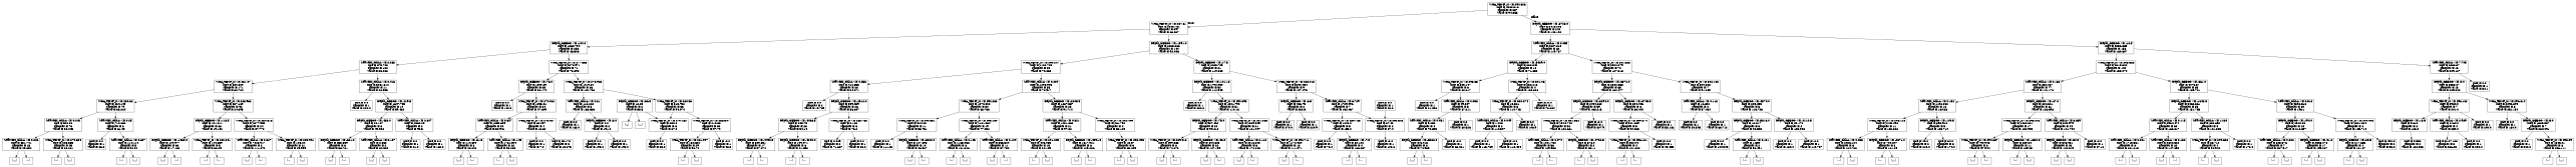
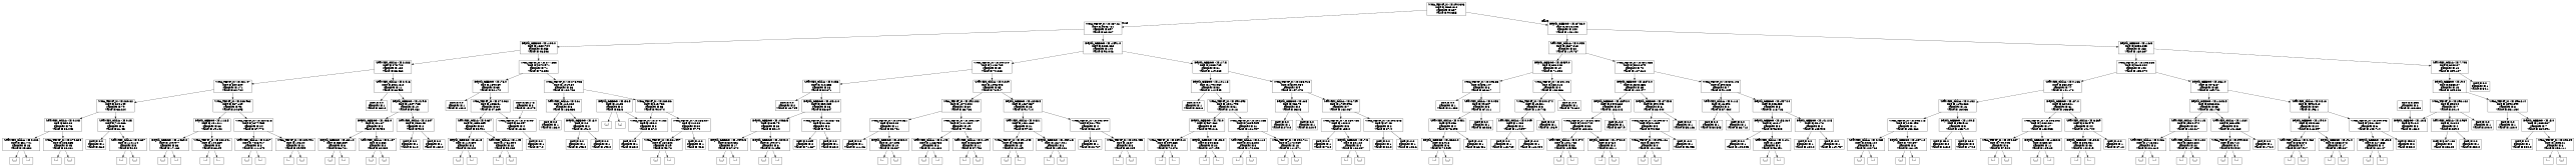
  digraph {
    node [shape=box]
    n1 [label="WOA_TEMP_K <= 294.306\nmse = 4368.316\nsamples = 637\nvalue = 94.355"]
    n2 [label="WOA_TEMP_K <= 287.61\nmse = 2345.751\nsamples = 397\nvalue = 63.087"]
    n3 [label="Depth_GEBCO <= -3728.0\nmse = 3416.206\nsamples = 240\nvalue = 146.152"]
    n4 [label="Depth_GEBCO <= -100.0\nmse = 1660.704\nsamples = 253\nvalue = 46.508"]
    n5 [label="Depth_GEBCO <= -1591.0\nmse = 2223.666\nsamples = 144\nvalue = 92.046"]
    n6 [label="SeaWIFs_ChlrA <= 0.055\nmse = 2627.813\nsamples = 82\nvalue = 119.737"]
    n7 [label="Depth_GEBCO <= -16.5\nmse = 3256.885\nsamples = 158\nvalue = 160.607"]
    n8 [label="SeaWIFs_ChlrA <= 2.288\nmse = 875.728\nsamples = 182\nvalue = 33.062"]
    n9 [label="WOA_TEMP_K <= 277.555\nmse = 2070.971\nsamples = 71\nvalue = 78.692"]
    n10 [label="WOA_TEMP_K <= 290.247\nmse = 1123.785\nsamples = 83\nvalue = 70.663"]
    n11 [label="Depth_GEBCO <= -17.5\nmse = 2285.789\nsamples = 61\nvalue = 119.865"]
    n12 [label="WOA_TEMP_K <= 281.47\nmse = 640.609\nsamples = 171\nvalue = 30.704"]
    n13 [label="SeaWIFs_ChlrA <= 2.416\nmse = 3081.812\nsamples = 11\nvalue = 68.955"]
    n14 [label="Depth_GEBCO <= -76.0\nmse = 1890.39\nsamples = 35\nvalue = 52.174"]
    n15 [label="WOA_TEMP_K <= 278.928\nmse = 1019.84\nsamples = 36\nvalue = 102.723"]
    n16 [label="WOA_TEMP_K <= 280.82\nmse = 624.149\nsamples = 79\nvalue = 38.224"]
    n17 [label="WOA_TEMP_K <= 283.962\nmse = 567.169\nsamples = 92\nvalue = 24.395"]
    n18 [label="mse = 0.0\nsamples = 1\nvalue = 230.0"]
    n19 [label="Depth_GEBCO <= -419.5\nmse = 1647.735\nsamples = 10\nvalue = 59.482"]
    n20 [label="SeaWIFs_ChlrA <= 0.242\nmse = 520.86\nsamples = 73\nvalue = 36.045"]
    n21 [label="SeaWIFs_ChlrA <= 0.25\nmse = 710.036\nsamples = 6\nvalue = 81.45"]
    n22 [label="Depth_GEBCO <= -118.5\nmse = 151.011\nsamples = 68\nvalue = 19.142"]
    n23 [label="WOA_TEMP_K <= 284.616\nmse = 1377.985\nsamples = 24\nvalue = 37.778"]
    n24 [label="SeaWIFs_ChlrA <= 0.226\nmse = 851.741\nsamples = 28\nvalue = 45.852"]
    n25 [label="WOA_TEMP_K <= 274.324\nmse = 225.583\nsamples = 45\nvalue = 30.081"]
    n26 [label="mse = 0.0\nsamples = 1\nvalue = 26.0"]
    n27 [label="SeaWIFs_ChlrA <= 0.627\nmse = 114.114\nsamples = 5\nvalue = 92.54"]
    n28 [label="(...)"]
    n29 [label="(...)"]
    n30 [label="(...)"]
    n31 [label="(...)"]
    n32 [label="(...)"]
    n33 [label="(...)"]
    n34 [label="Depth_GEBCO <= -1469.0\nmse = 109.977\nsamples = 63\nvalue = 17.168"]
    n35 [label="WOA_TEMP_K <= 282.841\nmse = 144.589\nsamples = 5\nvalue = 38.29"]
    n36 [label="SeaWIFs_ChlrA <= 0.827\nmse = 7423.917\nsamples = 3\nvalue = 111.675"]
    n37 [label="WOA_TEMP_K <= 285.991\nmse = 106.24\nsamples = 21\nvalue = 29.999"]
    n38 [label="(...)"]
    n39 [label="(...)"]
    n40 [label="(...)"]
    n41 [label="(...)"]
    n42 [label="(...)"]
    n43 [label="(...)"]
    n44 [label="(...)"]
    n45 [label="(...)"]
    n46 [label="Depth_GEBCO <= -483.0\nmse = 281.37\nsamples = 8\nvalue = 49.938"]
    n47 [label="SeaWIFs_ChlrA <= 2.647\nmse = 4830.25\nsamples = 2\nvalue = 90.5"]
    n48 [label="Depth_GEBCO <= -631.0\nmse = 253.839\nsamples = 6\nvalue = 56.761"]
    n49 [label="SeaWIFs_ChlrA <= 3.157\nmse = 2.852\nsamples = 2\nvalue = 34.585"]
    n50 [label="mse = 0.0\nsamples = 1\nvalue = 21.0"]
    n51 [label="mse = 0.0\nsamples = 1\nvalue = 160.0"]
    n52 [label="(...)"]
    n53 [label="(...)"]
    n54 [label="(...)"]
    n55 [label="(...)"]
    n56 [label="mse = 0.0\nsamples = 1\nvalue = 180.0"]
    n57 [label="WOA_TEMP_K <= 274.062\nmse = 1353.51\nsamples = 34\nvalue = 47.609"]
    n58 [label="SeaWIFs_ChlrA <= 4.61\nmse = 112.222\nsamples = 3\nvalue = 186.333"]
    n59 [label="WOA_TEMP_K <= 280.56\nmse = 315.752\nsamples = 33\nvalue = 94.074"]
    n60 [label="SeaWIFs_ChlrA <= 0.627\nmse = 1355.659\nsamples = 30\nvalue = 50.941"]
    n61 [label="WOA_TEMP_K <= 275.957\nmse = 63.097\nsamples = 4\nvalue = 13.62"]
    n62 [label="Depth_GEBCO <= -31.5\nmse = 119.609\nsamples = 8\nvalue = 40.042"]
    n63 [label="SeaWIFs_ChlrA <= 1.05\nmse = 1761.394\nsamples = 22\nvalue = 55.065"]
    n64 [label="mse = 0.0\nsamples = 1\nvalue = 7.0"]
    n65 [label="mse = 65.176\nsamples = 3\nvalue = 15.275"]
    n66 [label="(...)"]
    n67 [label="(...)"]
    n68 [label="(...)"]
    n69 [label="(...)"]
    n70 [label="mse = 0.0\nsamples = 1\nvalue = 163.0"]
    n71 [label="Depth_GEBCO <= -8.0\nmse = 4.0\nsamples = 2\nvalue = 191.0"]
    n72 [label="WOA_TEMP_K <= 279.162\nmse = 250.0\nsamples = 3\nvalue = 67.0"]
    n73 [label="WOA_TEMP_K <= 286.347\nmse = 210.36\nsamples = 30\nvalue = 97.79"]
    n74 [label="mse = 0.0\nsamples = 1\nvalue = 195.0"]
    n75 [label="mse = 0.0\nsamples = 1\nvalue = 190.0"]
    n76 [label="mse = 0.0\nsamples = 1\nvalue = 85.0"]
    n77 [label="WOA_TEMP_K <= 281.997\nmse = 164.602\nsamples = 29\nvalue = 98.78"]
    n78 [label="mse = -0.0\nsamples = 1\nvalue = 48.3"]
    n79 [label="Depth_GEBCO <= -56.5\nmse = 12.25\nsamples = 2\nvalue = 53.5"]
    n80 [label="(...)"]
    n81 [label="(...)"]
    n82 [label="(...)"]
    n83 [label="(...)"]
    n84 [label="SeaWIFs_ChlrA <= 0.256\nmse = 412.853\nsamples = 28\nvalue = 54.871"]
    n85 [label="SeaWIFs_ChlrA <= 0.229\nmse = 1296.905\nsamples = 55\nvalue = 78.917"]
    n86 [label="Depth_GEBCO <= -1011.5\nmse = 1792.959\nsamples = 52\nvalue = 112.949"]
    n87 [label="WOA_TEMP_K <= 288.918\nmse = 3290.934\nsamples = 9\nvalue = 157.475"]
    n88 [label="mse = 0.0\nsamples = 2\nvalue = 15.789"]
    n89 [label="Depth_GEBCO <= -2512.0\nmse = 359.039\nsamples = 26\nvalue = 56.647"]
    n90 [label="WOA_TEMP_K <= 292.232\nmse = 1070.302\nsamples = 30\nvalue = 68.733"]
    n91 [label="Depth_GEBCO <= -2205.5\nmse = 1287.537\nsamples = 25\nvalue = 91.714"]
    n92 [label="Depth_GEBCO <= -4466.5\nmse = 345.75\nsamples = 23\nvalue = 54.14"]
    n93 [label="WOA_TEMP_K <= 288.768\nmse = 31.36\nsamples = 3\nvalue = 76.2"]
    n94 [label="Depth_GEBCO <= -4490.5\nmse = 329.331\nsamples = 17\nvalue = 57.874"]
    n95 [label="Depth_GEBCO <= -4240.0\nmse = 199.071\nsamples = 6\nvalue = 41.693"]
    n96 [label="mse = 0.889\nsamples = 2\nvalue = 71.667"]
    n97 [label="mse = 0.0\nsamples = 1\nvalue = 83.0"]
    n98 [label="(...)"]
    n99 [label="(...)"]
    n100 [label="(...)"]
    n101 [label="(...)"]
    n102 [label="WOA_TEMP_K <= 290.851\nmse = 524.23\nsamples = 11\nvalue = 53.751"]
    n103 [label="WOA_TEMP_K <= 293.159\nmse = 1181.364\nsamples = 19\nvalue = 77.432"]
    n104 [label="SeaWIFs_ChlrA <= 0.321\nmse = 1231.663\nsamples = 21\nvalue = 97.82"]
    n105 [label="WOA_TEMP_K <= 292.499\nmse = 261.792\nsamples = 4\nvalue = 58.129"]
    n106 [label="mse = 0.0\nsamples = 1\nvalue = 111.06"]
    n107 [label="Depth_GEBCO <= -3080.0\nmse = 127.893\nsamples = 10\nvalue = 46.587"]
    n108 [label="SeaWIFs_ChlrA <= 0.143\nmse = 1165.958\nsamples = 8\nvalue = 101.328"]
    n109 [label="SeaWIFs_ChlrA <= 0.109\nmse = 336.529\nsamples = 11\nvalue = 57.753"]
    n110 [label="(...)"]
    n111 [label="(...)"]
    n112 [label="(...)"]
    n113 [label="(...)"]
    n114 [label="(...)"]
    n115 [label="(...)"]
    n116 [label="WOA_TEMP_K <= 291.245\nmse = 446.083\nsamples = 15\nvalue = 84.139"]
    n117 [label="Depth_GEBCO <= -4591.5\nmse = 1617.921\nsamples = 6\nvalue = 129.286"]
+   n118 [label="mse = 0.0\nsamples = 1\nvalue = 22.727"]
    n119 [label="WOA_TEMP_K <= 293.455\nmse = 13.37\nsamples = 3\nvalue = 65.209"]
    n120 [label="(...)"]
    n121 [label="(...)"]
    n122 [label="(...)"]
    n123 [label="(...)"]
    n124 [label="(...)"]
    n125 [label="(...)"]
    n126 [label="mse = 0.0\nsamples = 1\nvalue = 230.6"]
    n127 [label="WOA_TEMP_K <= 290.698\nmse = 1501.793\nsamples = 51\nvalue = 110.18"]
    n128 [label="Depth_GEBCO <= -6.5\nmse = 468.75\nsamples = 2\nvalue = 232.5"]
    n129 [label="SeaWIFs_ChlrA <= 6.729\nmse = 1729.996\nsamples = 7\nvalue = 132.467"]
    n130 [label="Depth_GEBCO <= -75.0\nmse = 937.462\nsamples = 30\nvalue = 99.216"]
    n131 [label="WOA_TEMP_K <= 291.265\nmse = 1839.949\nsamples = 21\nvalue = 121.947"]
    n132 [label="WOA_TEMP_K <= 289.912\nmse = 299.663\nsamples = 8\nvalue = 72.073"]
    n133 [label="Depth_GEBCO <= -43.0\nmse = 844.625\nsamples = 22\nvalue = 107.199"]
    n134 [label="SeaWIFs_ChlrA <= 2.118\nmse = 2016.842\nsamples = 3\nvalue = 172.343"]
    n135 [label="WOA_TEMP_K <= 292.711\nmse = 1172.989\nsamples = 18\nvalue = 111.571"]
    n136 [label="(...)"]
    n137 [label="(...)"]
    n138 [label="(...)"]
    n139 [label="(...)"]
    n140 [label="(...)"]
    n141 [label="(...)"]
    n142 [label="(...)"]
    n143 [label="(...)"]
    n144 [label="mse = 0.0\nsamples = 1\nvalue = 270.0"]
    n145 [label="mse = 0.0\nsamples = 1\nvalue = 220.9"]
    n146 [label="WOA_TEMP_K <= 289.786\nmse = 1028.0\nsamples = 5\nvalue = 155.0"]
    n147 [label="WOA_TEMP_K <= 292.648\nmse = 87.48\nsamples = 2\nvalue = 87.4"]
    n148 [label="mse = 0.0\nsamples = 1\nvalue = 72.0"]
    n149 [label="Depth_GEBCO <= -7.5\nmse = 50.122\nsamples = 4\nvalue = 166.857"]
    n150 [label="mse = 0.0\nsamples = 1\nvalue = 82.0"]
    n151 [label="mse = -0.0\nsamples = 1\nvalue = 103.6"]
    n152 [label="(...)"]
    n153 [label="(...)"]
    n154 [label="Depth_GEBCO <= -5439.0\nmse = 638.343\nsamples = 10\nvalue = 71.858"]
    n155 [label="WOA_TEMP_K <= 301.688\nmse = 2522.379\nsamples = 72\nvalue = 127.318"]
    n156 [label="WOA_TEMP_K <= 298.385\nmse = 2615.304\nsamples = 142\nvalue = 155.074"]
    n157 [label="SeaWIFs_ChlrA <= 7.705\nmse = 6260.37\nsamples = 16\nvalue = 209.127"]
    n158 [label="WOA_TEMP_K <= 295.65\nmse = 303.147\nsamples = 6\nvalue = 60.617"]
    n159 [label="WOA_TEMP_K <= 301.06\nmse = 232.218\nsamples = 4\nvalue = 103.336"]
    n160 [label="Depth_GEBCO <= -3872.0\nmse = 2542.655\nsamples = 65\nvalue = 132.477"]
    n161 [label="WOA_TEMP_K <= 302.148\nmse = 890.328\nsamples = 7\nvalue = 91.209"]
    n162 [label="mse = 0.0\nsamples = 1\nvalue = 21.053"]
    n163 [label="SeaWIFs_ChlrA <= 0.053\nmse = 49.307\nsamples = 5\nvalue = 67.211"]
    n164 [label="WOA_TEMP_K <= 300.874\nmse = 15.521\nsamples = 3\nvalue = 110.748"]
    n165 [label="mse = -0.0\nsamples = 1\nvalue = 73.684"]
    n166 [label="SeaWIFs_ChlrA <= 0.051\nmse = 9.256\nsamples = 4\nvalue = 73.895"]
    n167 [label="mse = 0.0\nsamples = 1\nvalue = 60.526"]
    n168 [label="Depth_GEBCO <= -5662.0\nmse = 3.916\nsamples = 3\nvalue = 74.989"]
    n169 [label="mse = -0.0\nsamples = 1\nvalue = 68.421"]
    n170 [label="(...)"]
    n171 [label="(...)"]
    n172 [label="SeaWIFs_ChlrA <= 0.049\nmse = 1.423\nsamples = 2\nvalue = 114.597"]
    n173 [label="mse = 0.0\nsamples = 1\nvalue = 106.9"]
    n174 [label="mse = 0.0\nsamples = 1\nvalue = 115.789"]
    n175 [label="mse = -0.0\nsamples = 1\nvalue = 113.404"]
    n176 [label="Depth_GEBCO <= -3894.0\nmse = 2444.668\nsamples = 59\nvalue = 138.215"]
    n177 [label="Depth_GEBCO <= -3745.5\nmse = 694.446\nsamples = 6\nvalue = 83.444"]
    n178 [label="SeaWIFs_ChlrA <= 0.118\nmse = 16.692\nsamples = 2\nvalue = 57.434"]
    n179 [label="Depth_GEBCO <= -4574.0\nmse = 205.255\nsamples = 5\nvalue = 113.726"]
    n180 [label="WOA_TEMP_K <= 301.652\nmse = 1544.744\nsamples = 58\nvalue = 132.621"]
    n181 [label="mse = -0.0\nsamples = 1\nvalue = 307.9"]
    n182 [label="WOA_TEMP_K <= 299.674\nmse = 541.369\nsamples = 5\nvalue = 94.063"]
    n183 [label="mse = 0.0\nsamples = 1\nvalue = 55.126"]
    n184 [label="SeaWIFs_ChlrA <= 0.074\nmse = 1241.732\nsamples = 56\nvalue = 129.958"]
    n185 [label="Depth_GEBCO <= -4732.5\nmse = 676.0\nsamples = 2\nvalue = 251.1"]
    n186 [label="(...)"]
    n187 [label="(...)"]
    n188 [label="(...)"]
    n189 [label="(...)"]
    n190 [label="WOA_TEMP_K <= 296.161\nmse = 232.94\nsamples = 4\nvalue = 101.008"]
    n191 [label="mse = -0.0\nsamples = 1\nvalue = 45.455"]
    n192 [label="(...)"]
    n193 [label="(...)"]
    n194 [label="mse = 0.0\nsamples = 1\nvalue = 54.545"]
    n195 [label="mse = 0.0\nsamples = 1\nvalue = 63.712"]
    n196 [label="Depth_GEBCO <= -5816.0\nmse = 13.317\nsamples = 3\nvalue = 98.505"]
    n197 [label="Depth_GEBCO <= -4112.5\nmse = 25.178\nsamples = 2\nvalue = 125.903"]
    n198 [label="mse = 0.0\nsamples = 1\nvalue = 104.545"]
    n199 [label="SeaWIFs_ChlrA <= 0.101\nmse = 1.539\nsamples = 2\nvalue = 96.491"]
    n200 [label="mse = 0.0\nsamples = 1\nvalue = 130.0"]
    n201 [label="mse = -0.0\nsamples = 1\nvalue = 119.757"]
    n202 [label="(...)"]
    n203 [label="(...)"]
    n204 [label="SeaWIFs_ChlrA <= 0.166\nmse = 832.237\nsamples = 77\nvalue = 141.178"]
    n205 [label="Depth_GEBCO <= -361.0\nmse = 4076.67\nsamples = 65\nvalue = 169.721"]
    n206 [label="Depth_GEBCO <= -9.0\nmse = 3533.27\nsamples = 15\nvalue = 229.348"]
    n207 [label="mse = 0.0\nsamples = 1\nvalue = 54.1"]
    n208 [label="SeaWIFs_ChlrA <= 0.152\nmse = 1192.382\nsamples = 16\nvalue = 164.36"]
    n209 [label="Depth_GEBCO <= -67.0\nmse = 624.321\nsamples = 61\nvalue = 136.398"]
    n210 [label="Depth_GEBCO <= -1648.5\nmse = 3063.361\nsamples = 35\nvalue = 151.735"]
    n211 [label="SeaWIFs_ChlrA <= 0.513\nmse = 4392.518\nsamples = 30\nvalue = 196.1"]
    n212 [label="WOA_TEMP_K <= 296.118\nmse = 1243.498\nsamples = 11\nvalue = 152.862"]
    n213 [label="Depth_GEBCO <= -140.5\nmse = 395.918\nsamples = 5\nvalue = 185.714"]
    n214 [label="WOA_TEMP_K <= 296.208\nmse = 1060.831\nsamples = 17\nvalue = 123.955"]
    n215 [label="SeaWIFs_ChlrA <= 6.869\nmse = 343.979\nsamples = 44\nvalue = 141.704"]
    n216 [label="SeaWIFs_ChlrA <= 0.083\nmse = 2026.124\nsamples = 3\nvalue = 124.768"]
    n217 [label="Depth_GEBCO <= -2371.0\nmse = 700.897\nsamples = 8\nvalue = 161.29"]
    n218 [label="mse = 25.0\nsamples = 2\nvalue = 215.0"]
    n219 [label="mse = 64.0\nsamples = 3\nvalue = 174.0"]
    n220 [label="(...)"]
    n221 [label="(...)"]
    n222 [label="(...)"]
    n223 [label="(...)"]
    n224 [label="WOA_TEMP_K <= 294.667\nmse = 790.943\nsamples = 6\nvalue = 97.944"]
    n225 [label="Depth_GEBCO <= -1330.5\nmse = 559.64\nsamples = 11\nvalue = 139.85"]
    n226 [label="Depth_GEBCO <= -50.5\nmse = 303.981\nsamples = 43\nvalue = 142.519"]
    n227 [label="mse = -0.0\nsamples = 1\nvalue = 87.12"]
    n228 [label="(...)"]
    n229 [label="(...)"]
    n230 [label="(...)"]
    n231 [label="(...)"]
    n232 [label="(...)"]
    n233 [label="(...)"]
    n234 [label="SeaWIFs_ChlrA <= 0.115\nmse = 2934.474\nsamples = 30\nvalue = 162.817"]
    n235 [label="SeaWIFs_ChlrA <= 1.284\nmse = 603.692\nsamples = 5\nvalue = 101.865"]
    n236 [label="Depth_GEBCO <= -194.0\nmse = 2542.33\nsamples = 24\nvalue = 218.697"]
    n237 [label="WOA_TEMP_K <= 299.098\nmse = 1581.034\nsamples = 6\nvalue = 105.714"]
    n238 [label="SeaWIFs_ChlrA <= 0.081\nmse = 1713.351\nsamples = 8\nvalue = 201.615"]
    n239 [label="SeaWIFs_ChlrA <= 0.132\nmse = 2602.522\nsamples = 22\nvalue = 147.895"]
    n240 [label="WOA_TEMP_K <= 299.328\nmse = 83.712\nsamples = 4\nvalue = 94.944"]
    n241 [label="mse = 0.0\nsamples = 1\nvalue = 178.0"]
    n242 [label="(...)"]
    n243 [label="(...)"]
    n244 [label="(...)"]
    n245 [label="(...)"]
    n246 [label="(...)"]
    n247 [label="(...)"]
    n248 [label="SeaWIFs_ChlrA <= 0.062\nmse = 643.576\nsamples = 7\nvalue = 257.917"]
    n249 [label="Depth_GEBCO <= -91.0\nmse = 2338.078\nsamples = 17\nvalue = 199.087"]
    n250 [label="Depth_GEBCO <= -25.5\nmse = 217.655\nsamples = 4\nvalue = 131.07"]
    n251 [label="mse = 450.0\nsamples = 2\nvalue = 55.0"]
    n252 [label="(...)"]
    n253 [label="(...)"]
    n254 [label="(...)"]
    n255 [label="(...)"]
    n256 [label="(...)"]
    n257 [label="(...)"]
    n258 [label="WOA_TEMP_K <= 298.162\nmse = 3984.0\nsamples = 7\nvalue = 201.0"]
    n259 [label="WOA_TEMP_K <= 296.814\nmse = 2092.899\nsamples = 8\nvalue = 251.154"]
    n260 [label="Depth_GEBCO <= -13.5\nmse = 916.0\nsamples = 3\nvalue = 163.0"]
    n261 [label="SeaWIFs_ChlrA <= 2.989\nmse = 4164.0\nsamples = 4\nvalue = 239.0"]
    n262 [label="mse = 0.0\nsamples = 1\nvalue = 200.0"]
    n263 [label="mse = 0.0\nsamples = 1\nvalue = 180.0"]
    n264 [label="Depth_GEBCO <= -5.0\nmse = 1385.537\nsamples = 7\nvalue = 264.091"]
    n265 [label="mse = 5.556\nsamples = 2\nvalue = 138.333"]
    n266 [label="mse = 5167.188\nsamples = 3\nvalue = 236.25"]
    n267 [label="mse = 0.0\nsamples = 1\nvalue = 250.0"]
    n268 [label="mse = 0.0\nsamples = 1\nvalue = 300.0"]
    n269 [label="WOA_TEMP_K <= 298.89\nmse = 1343.21\nsamples = 6\nvalue = 256.111"]
    n270 [label="(...)"]
    n271 [label="(...)"]
    n1 -> n2 [headlabel=True labelangle=45 labeldistance=2.5]
    n1 -> n3 [headlabel=False labelangle=-45 labeldistance=2.5]
    n2 -> n4
    n2 -> n5
    n3 -> n6
    n3 -> n7
    n4 -> n8
    n4 -> n9
    n5 -> n10
    n5 -> n11
    n6 -> n154
    n6 -> n155
    n7 -> n156
    n7 -> n157
    n8 -> n12
    n8 -> n13
    n9 -> n14
    n9 -> n15
    n10 -> n84
    n10 -> n85
    n11 -> n86
    n11 -> n87
    n12 -> n16
    n12 -> n17
    n13 -> n18
    n13 -> n19
    n14 -> n56
    n14 -> n57
    n15 -> n58
    n15 -> n59
    n16 -> n20
    n16 -> n21
    n17 -> n22
    n17 -> n23
    n19 -> n46
    n19 -> n47
    n20 -> n24
    n20 -> n25
    n21 -> n26
    n21 -> n27
    n22 -> n34
    n22 -> n35
    n23 -> n36
    n23 -> n37
    n24 -> n28
    n24 -> n29
    n25 -> n30
    n25 -> n31
    n27 -> n32
    n27 -> n33
    n34 -> n38
    n34 -> n39
    n35 -> n40
    n35 -> n41
    n36 -> n42
    n36 -> n43
    n37 -> n44
    n37 -> n45
    n46 -> n48
    n46 -> n49
    n47 -> n50
    n47 -> n51
    n48 -> n52
    n48 -> n53
    n49 -> n54
    n49 -> n55
    n57 -> n60
    n57 -> n61
    n58 -> n70
    n58 -> n71
    n59 -> n72
    n59 -> n73
    n60 -> n62
    n60 -> n63
    n61 -> n64
-   n61 -> n65
+   n65 -> n61
    n62 -> n66
    n62 -> n67
    n63 -> n68
    n63 -> n69
    n71 -> n74
    n71 -> n75
    n72 -> n76
    n73 -> n77
    n73 -> n78
    n77 -> n82
    n77 -> n83
    n79 -> n72
    n79 -> n80
    n79 -> n81
    n84 -> n88
    n84 -> n89
    n85 -> n90
    n85 -> n91
    n86 -> n126
    n86 -> n127
    n87 -> n128
    n87 -> n129
    n89 -> n92
    n89 -> n93
    n90 -> n102
    n90 -> n103
    n91 -> n104
    n91 -> n105
    n92 -> n94
    n92 -> n95
    n93 -> n96
    n93 -> n97
    n94 -> n98
    n94 -> n99
    n95 -> n100
    n95 -> n101
    n102 -> n106
    n102 -> n107
    n103 -> n108
    n103 -> n109
    n104 -> n116
    n104 -> n117
+   n105 -> n118
    n105 -> n119
    n107 -> n110
    n107 -> n111
    n108 -> n112
    n108 -> n113
    n109 -> n114
    n109 -> n115
    n116 -> n120
    n116 -> n121
    n117 -> n122
    n117 -> n123
    n119 -> n124
    n119 -> n125
    n127 -> n130
    n127 -> n131
    n128 -> n144
    n128 -> n145
    n129 -> n146
    n129 -> n147
    n130 -> n132
    n130 -> n133
    n131 -> n134
    n131 -> n135
    n132 -> n136
    n132 -> n137
    n133 -> n138
    n133 -> n139
    n134 -> n140
    n134 -> n141
    n135 -> n142
    n135 -> n143
    n146 -> n148
    n146 -> n149
-   n150 -> n147
+   n147 -> n150
    n147 -> n151
    n149 -> n152
    n149 -> n153
    n154 -> n158
    n154 -> n159
    n155 -> n160
    n155 -> n161
    n156 -> n204
    n156 -> n205
    n157 -> n206
    n157 -> n207
    n158 -> n162
    n158 -> n163
    n159 -> n164
    n159 -> n165
    n160 -> n176
    n160 -> n177
    n161 -> n178
    n161 -> n179
    n163 -> n166
    n163 -> n167
    n164 -> n172
    n164 -> n173
    n166 -> n168
    n166 -> n169
    n168 -> n170
    n168 -> n171
    n172 -> n174
    n172 -> n175
    n176 -> n180
    n176 -> n181
    n177 -> n182
    n177 -> n183
    n178 -> n194
    n178 -> n195
    n179 -> n196
    n179 -> n197
    n180 -> n184
    n180 -> n185
    n182 -> n190
    n182 -> n191
    n184 -> n186
    n184 -> n187
    n185 -> n188
    n185 -> n189
    n190 -> n192
    n190 -> n193
    n196 -> n198
    n196 -> n199
    n197 -> n200
    n197 -> n201
    n199 -> n202
    n199 -> n203
    n204 -> n208
    n204 -> n209
    n205 -> n210
    n205 -> n211
    n206 -> n258
    n206 -> n259
    n208 -> n212
    n208 -> n213
    n209 -> n214
    n209 -> n215
    n210 -> n234
    n210 -> n235
    n211 -> n236
    n211 -> n237
    n212 -> n216
    n212 -> n217
    n213 -> n218
    n213 -> n219
    n214 -> n224
    n214 -> n225
    n215 -> n226
    n215 -> n227
    n216 -> n220
    n216 -> n221
    n217 -> n222
    n217 -> n223
    n224 -> n228
    n224 -> n229
    n225 -> n230
    n225 -> n231
    n226 -> n232
    n226 -> n233
    n234 -> n238
    n234 -> n239
    n235 -> n240
    n235 -> n241
    n236 -> n248
    n236 -> n249
    n237 -> n250
    n237 -> n251
    n238 -> n242
    n238 -> n243
    n239 -> n244
    n239 -> n245
    n240 -> n246
    n240 -> n247
    n248 -> n252
    n248 -> n253
    n249 -> n254
    n249 -> n255
    n250 -> n256
    n250 -> n257
    n258 -> n260
    n258 -> n261
    n258 -> n262
    n259 -> n263
    n259 -> n264
-   n260 -> n265
+   n265 -> n260
    n261 -> n266
    n261 -> n267
    n264 -> n268
    n264 -> n269
    n269 -> n270
    n269 -> n271
  }
